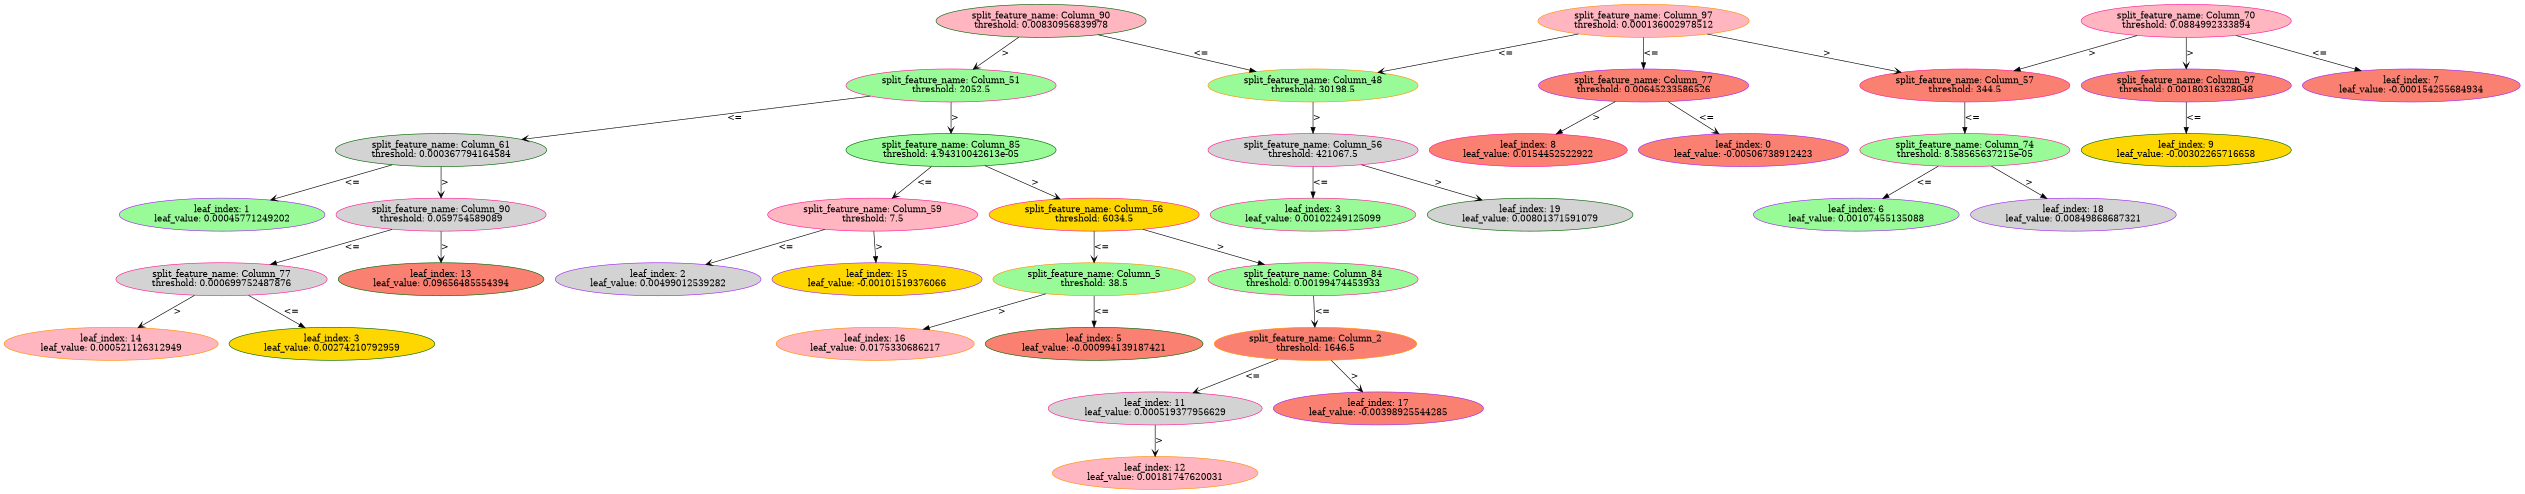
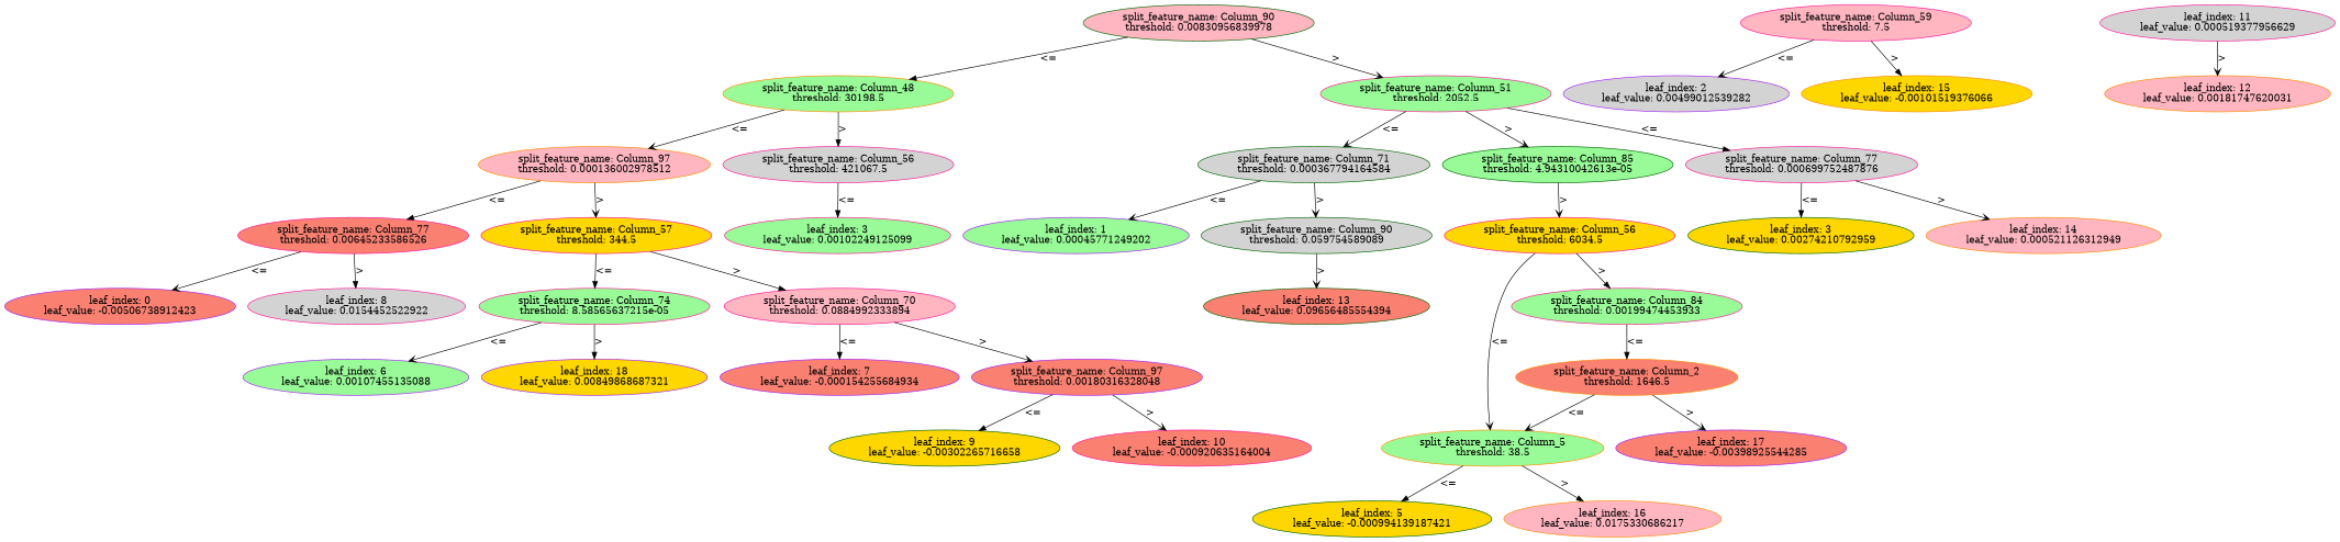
  digraph {
    node [color=deeppink fillcolor=salmon style=filled]
    edge [arrowhead=vee]
    n1 [color=darkgreen fillcolor=lightpink label="split_feature_name: Column_90\nthreshold: 0.00830956839978"]
    n2 [color=darkorange fillcolor=palegreen label="split_feature_name: Column_48\nthreshold: 30198.5"]
    n3 [fillcolor=palegreen label="split_feature_name: Column_51\nthreshold: 2052.5"]
    n4 [color=darkorange fillcolor=lightpink label="split_feature_name: Column_97\nthreshold: 0.000136002978512"]
    n5 [fillcolor=lightgrey label="split_feature_name: Column_56\nthreshold: 421067.5"]
-   n6 [color=darkgreen fillcolor=lightgrey label="split_feature_name: Column_61\nthreshold: 0.000367794164584"]
+   n6 [color=darkgreen fillcolor=lightgrey label="split_feature_name: Column_71\nthreshold: 0.000367794164584"]
    n7 [color=darkgreen fillcolor=palegreen label="split_feature_name: Column_85\nthreshold: 4.94310042613e-05"]
-   n8 [color=purple label="split_feature_name: Column_77\nthreshold: 0.00645233586526"]
-   n9 [label="split_feature_name: Column_57\nthreshold: 344.5"]
+   n8 [label="split_feature_name: Column_77\nthreshold: 0.00645233586526"]
+   n9 [fillcolor=gold label="split_feature_name: Column_57\nthreshold: 344.5"]
    n10 [fillcolor=palegreen label="leaf_index: 3\nleaf_value: 0.00102249125099"]
-   n11 [color=darkgreen fillcolor=lightgrey label="leaf_index: 19\nleaf_value: 0.00801371591079"]
    n12 [color=purple label="leaf_index: 0\nleaf_value: -0.00506738912423"]
-   n13 [label="leaf_index: 8\nleaf_value: 0.0154452522922"]
+   n13 [fillcolor=lightgrey label="leaf_index: 8\nleaf_value: 0.0154452522922"]
    n14 [fillcolor=palegreen label="split_feature_name: Column_74\nthreshold: 8.58565637215e-05"]
    n15 [fillcolor=lightpink label="split_feature_name: Column_70\nthreshold: 0.0884992333894"]
    n16 [color=purple fillcolor=palegreen label="leaf_index: 6\nleaf_value: 0.00107455135088"]
-   n17 [color=purple fillcolor=lightgrey label="leaf_index: 18\nleaf_value: 0.00849868687321"]
+   n17 [color=purple fillcolor=gold label="leaf_index: 18\nleaf_value: 0.00849868687321"]
    n18 [color=purple label="leaf_index: 7\nleaf_value: -0.000154255684934"]
    n19 [color=purple label="split_feature_name: Column_97\nthreshold: 0.00180316328048"]
    n20 [color=darkgreen fillcolor=gold label="leaf_index: 9\nleaf_value: -0.00302265716658"]
+   n21 [label="leaf_index: 10\nleaf_value: -0.000920635164004"]
    n22 [color=purple fillcolor=palegreen label="leaf_index: 1\nleaf_value: 0.00045771249202"]
-   n23 [fillcolor=lightgrey label="split_feature_name: Column_90\nthreshold: 0.059754589089"]
+   n23 [color=darkgreen fillcolor=lightgrey label="split_feature_name: Column_90\nthreshold: 0.059754589089"]
    n24 [fillcolor=lightpink label="split_feature_name: Column_59\nthreshold: 7.5"]
    n25 [fillcolor=gold label="split_feature_name: Column_56\nthreshold: 6034.5"]
    n26 [fillcolor=lightgrey label="split_feature_name: Column_77\nthreshold: 0.000699752487876"]
    n27 [color=darkgreen label="leaf_index: 13\nleaf_value: 0.09656485554394"]
    n28 [color=darkgreen fillcolor=gold label="leaf_index: 3\nleaf_value: 0.00274210792959"]
    n29 [color=darkorange fillcolor=lightpink label="leaf_index: 14\nleaf_value: 0.000521126312949"]
    n30 [color=purple fillcolor=lightgrey label="leaf_index: 2\nleaf_value: 0.00499012539282"]
-   n31 [color=purple fillcolor=gold label="leaf_index: 15\nleaf_value: -0.00101519376066"]
+   n31 [color=darkorange fillcolor=gold label="leaf_index: 15\nleaf_value: -0.00101519376066"]
    n32 [color=darkorange fillcolor=palegreen label="split_feature_name: Column_5\nthreshold: 38.5"]
    n33 [fillcolor=palegreen label="split_feature_name: Column_84\nthreshold: 0.00199474453933"]
-   n34 [color=darkgreen label="leaf_index: 5\nleaf_value: -0.000994139187421"]
+   n34 [color=darkgreen fillcolor=gold label="leaf_index: 5\nleaf_value: -0.000994139187421"]
    n35 [color=darkorange fillcolor=lightpink label="leaf_index: 16\nleaf_value: 0.0175330686217"]
    n36 [color=darkorange label="split_feature_name: Column_2\nthreshold: 1646.5"]
    n37 [fillcolor=lightgrey label="leaf_index: 11\nleaf_value: 0.000519377956629"]
    n38 [color=purple label="leaf_index: 17\nleaf_value: -0.00398925544285"]
    n39 [color=darkorange fillcolor=lightpink label="leaf_index: 12\nleaf_value: 0.00181747620031"]
    n1 -> n2 [arrowhead=normal label="<="]
    n1 -> n3 [label=">"]
-   n4 -> n2 [label="<="]
+   n2 -> n4 [label="<="]
    n2 -> n5 [arrowhead=normal label=">"]
    n3 -> n6 [label="<="]
    n3 -> n7 [label=">"]
    n4 -> n8 [arrowhead=normal label="<="]
    n4 -> n9 [label=">"]
    n5 -> n10 [arrowhead=normal label="<="]
-   n5 -> n11 [label=">"]
    n6 -> n22 [label="<="]
    n6 -> n23 [label=">"]
-   n7 -> n24 [label="<="]
    n7 -> n25 [label=">"]
    n8 -> n12 [label="<="]
    n8 -> n13 [arrowhead=normal label=">"]
    n9 -> n14 [arrowhead=normal label="<="]
-   n15 -> n9 [arrowhead=normal label=">"]
-   n14 -> n16 [arrowhead=normal label="<="]
+   n9 -> n15 [arrowhead=normal label=">"]
+   n14 -> n16 [label="<="]
    n14 -> n17 [arrowhead=normal label=">"]
    n15 -> n18 [arrowhead=normal label="<="]
    n15 -> n19 [label=">"]
    n19 -> n20 [arrowhead=normal label="<="]
-   n23 -> n26 [arrowhead=normal label="<="]
+   n19 -> n21 [label=">"]
+   n3 -> n26 [arrowhead=normal label="<="]
    n23 -> n27 [label=">"]
    n24 -> n30 [label="<="]
    n24 -> n31 [arrowhead=normal label=">"]
    n25 -> n32 [label="<="]
    n25 -> n33 [arrowhead=normal label=">"]
    n26 -> n28 [arrowhead=normal label="<="]
    n26 -> n29 [label=">"]
    n32 -> n34 [arrowhead=normal label="<="]
    n32 -> n35 [arrowhead=normal label=">"]
-   n33 -> n36 [label="<="]
-   n36 -> n37 [label="<="]
+   n33 -> n36 [arrowhead=normal label="<="]
+   n36 -> n32 [label="<="]
    n36 -> n38 [label=">"]
    n37 -> n39 [label=">"]
  }
